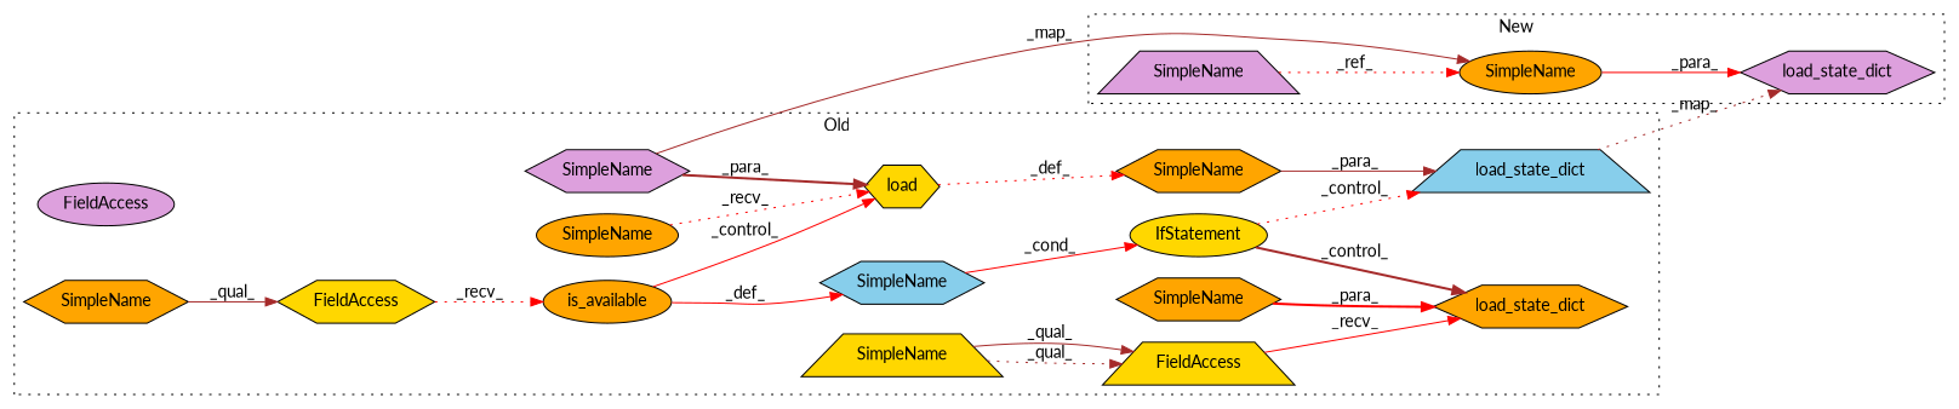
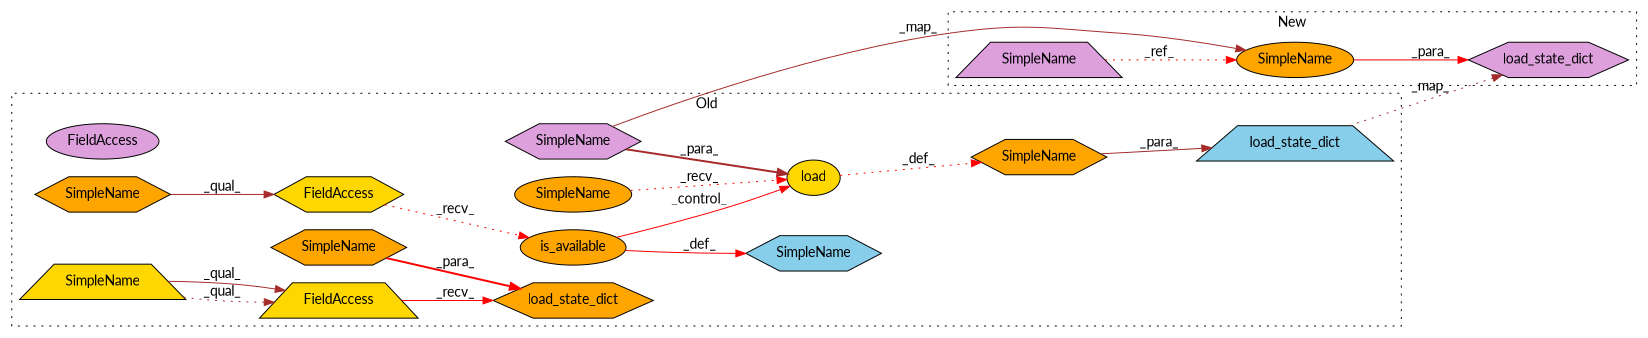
  digraph {
    fontname=Lato
    rankdir=LR
    node [a=42 fillcolor=orange fontname=Lato l=4 shape=hexagon style=filled]
    edge [color=red fontname=Lato style=solid]
    n1 [a=32 fillcolor=skyblue l="16,1" label=load_state_dict s="10963,11020" shape=trapezium]
-   n2 [a=25 fillcolor=gold l="4,2" label=IfStatement s="10831,10860" shape=ellipse]
    n3 [a=32 l=14 label=is_available s=10846 shape=ellipse]
    n4 [a=22 fillcolor=gold l=10 label=FieldAccess s=10835]
-   n5 [a=32 fillcolor=gold l="5,1" label=load s="10985,11019"]
+   n5 [a=32 fillcolor=gold l="5,1" label=load s="10985,11019" shape=ellipse]
    n6 [a=32 l="16,1" label=load_state_dict s="10889,10921"]
    n7 [a=22 fillcolor=plum l=18 label=FieldAccess s=10870 shape=ellipse]
    n8 [fillcolor=skyblue label=SimpleName l=""]
    n9 [label=SimpleName l=""]
    n10 [label=SimpleName l=""]
    n11 [l=5 label=SimpleName s=10979 shape=ellipse]
    n12 [l=5 label=SimpleName s=10835]
    n13 [fillcolor=plum label=SimpleName s=10990]
    n14 [fillcolor=gold label=SimpleName s=10870 shape=trapezium]
    n15 [a=22 fillcolor=gold l=18 label=FieldAccess s=10870 shape=trapezium]
    n16 [a=32 fillcolor=plum l="16,1" label=load_state_dict s="10906,10926"]
    n17 [fillcolor=plum label=SimpleName s=10594 shape=trapezium]
    n18 [label=SimpleName s=10922 shape=ellipse]
    subgraph cluster_1 {
      label=Old
      style=dotted
      n1
-     n2
      n3
      n4
      n5
      n6
      n7
      n8
      n9
      n10
      n11
      n12
      n13
      n14
      n15
    }
    subgraph cluster_2 {
      label=New
      style=dotted
      n16
      n17
      n18
    }
    n1 -> n16 [color=brown label=_map_ style=dotted]
-   n2 -> n1 [label=_control_ style=dotted]
-   n2 -> n6 [color=brown label=_control_ style=bold]
    n3 -> n5 [label=_control_]
    n3 -> n8 [label=_def_]
    n4 -> n3 [label=_recv_ style=dotted]
    n5 -> n9 [label=_def_ style=dotted]
-   n8 -> n2 [label=_cond_]
    n9 -> n1 [color=brown label=_para_]
    n10 -> n6 [label=_para_ style=bold]
    n11 -> n5 [label=_recv_ style=dotted]
    n12 -> n4 [color=brown label=_qual_]
    n13 -> n5 [color=brown label=_para_ style=bold]
    n13 -> n18 [color=brown label=_map_]
    n14 -> n15 [color=brown label=_qual_ style=dotted]
    n14 -> n15 [color=brown label=_qual_]
    n15 -> n6 [label=_recv_]
    n17 -> n18 [label=_ref_ style=dotted]
    n18 -> n16 [label=_para_]
  }
